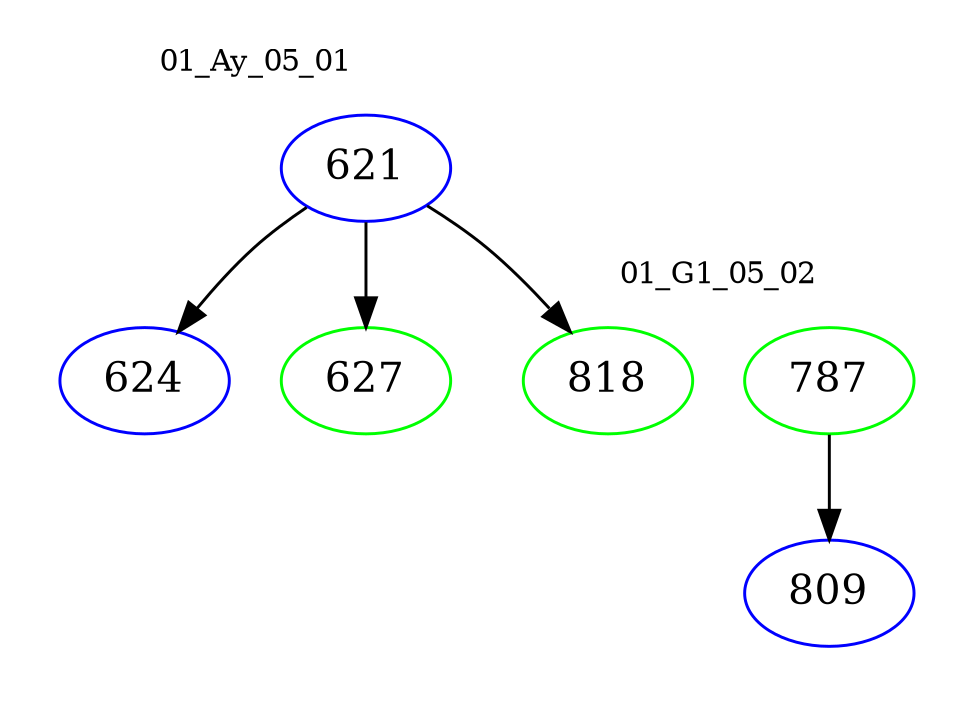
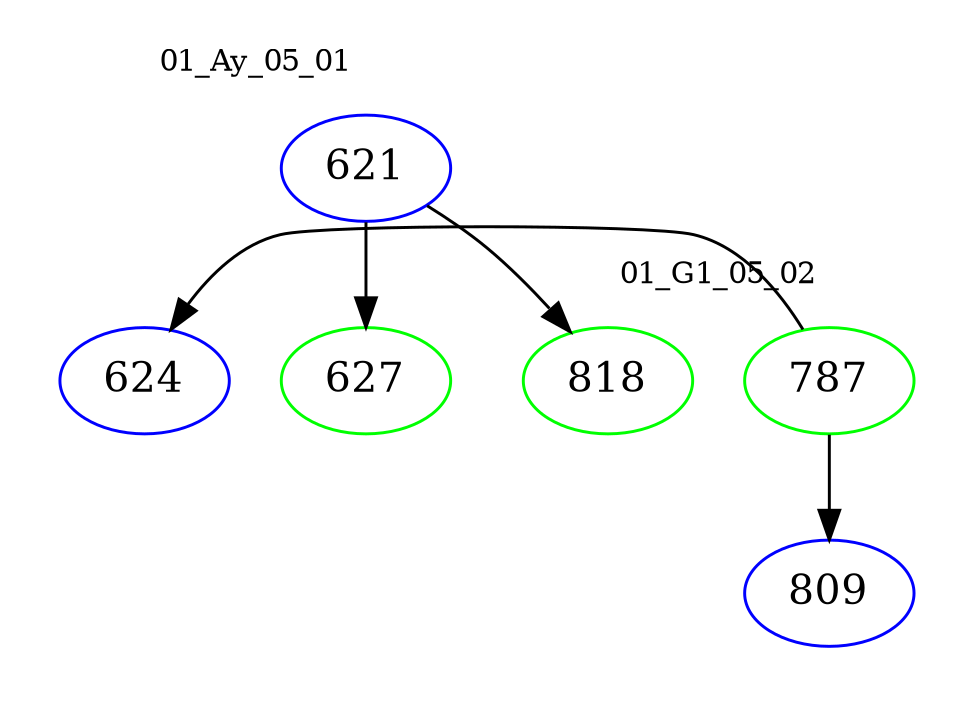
  digraph {
    node [color=blue]
    edge [color=black]
    n1 [label=621]
    n2 [label=624]
    n3 [color=green label=627]
    n4 [color=green label=787]
    n5 [label=809]
    n6 [color=green label=818]
    subgraph cluster_1 {
      color=white
      fontsize=10
      label="01_Ay_05_01"
      n1
      n2
      n3
    }
    subgraph cluster_2 {
      color=white
      fontsize=10
      label="01_G1_05_02"
      n4
      n5
      n6
    }
-   n1 -> n2
+   n4 -> n2
    n1 -> n3
    n1 -> n6
    n4 -> n5
  }
